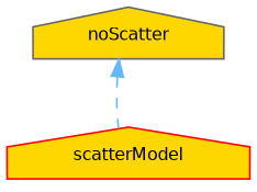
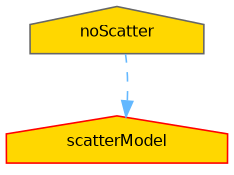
  digraph {
    node [fillcolor=gold fontname=Helvetica fontsize=10 shape=house style=filled]
    n1 [color=gray40 fontcolor=black height=0.2 label=noScatter width=0.4]
    n2 [color=red height=0.2 label=scatterModel width=0.4]
-   n1 -> n2 [color=steelblue1 dir=back fontname=Helvetica fontsize=10 labelfontname=Helvetica labelfontsize=10 style=dashed]
+   n2 -> n1 [color=steelblue1 dir=back fontname=Helvetica fontsize=10 labelfontname=Helvetica labelfontsize=10 style=dashed]
  }
